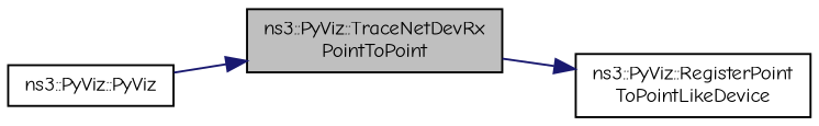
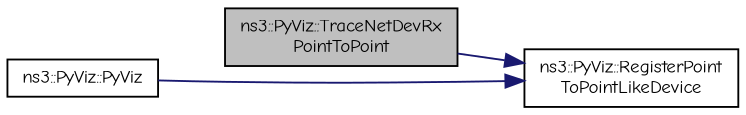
  digraph {
    fontname="Comic Neue"
    rankdir=RL
    node [color=black fillcolor=white fontname="Comic Neue" fontsize=10 shape=record style=filled]
    edge [color=midnightblue dir=back fontname="Comic Neue" fontsize=10 labelfontname=Helvetica labelfontsize=10 style=solid]
    n1 [fillcolor=grey75 fontcolor=black height=0.2 label="ns3::PyViz::TraceNetDevRx\lPointToPoint" width=0.4]
    n2 [height=0.2 label="ns3::PyViz::PyViz" width=0.4]
    n3 [height=0.2 label="ns3::PyViz::RegisterPoint\lToPointLikeDevice" width=0.4]
-   n1 -> n2
+   n3 -> n2
    n3 -> n1
  }
